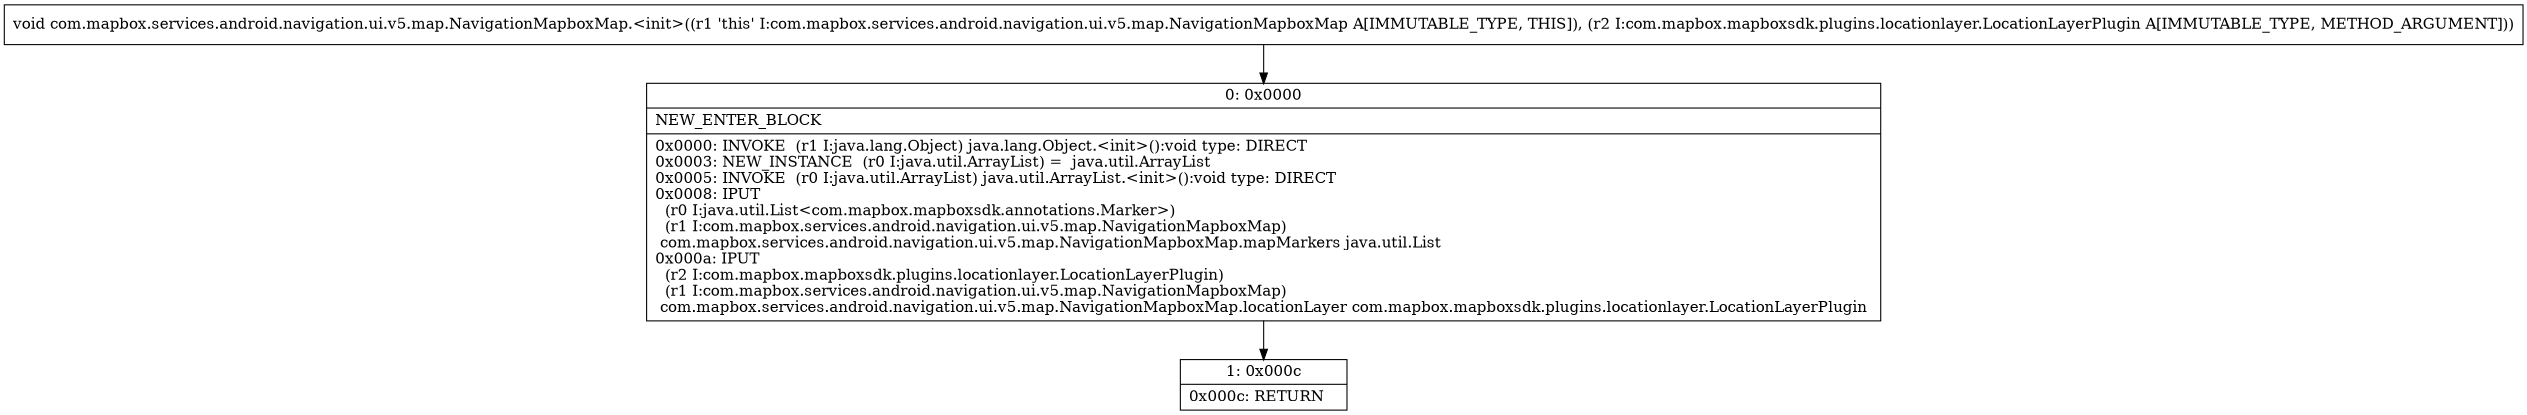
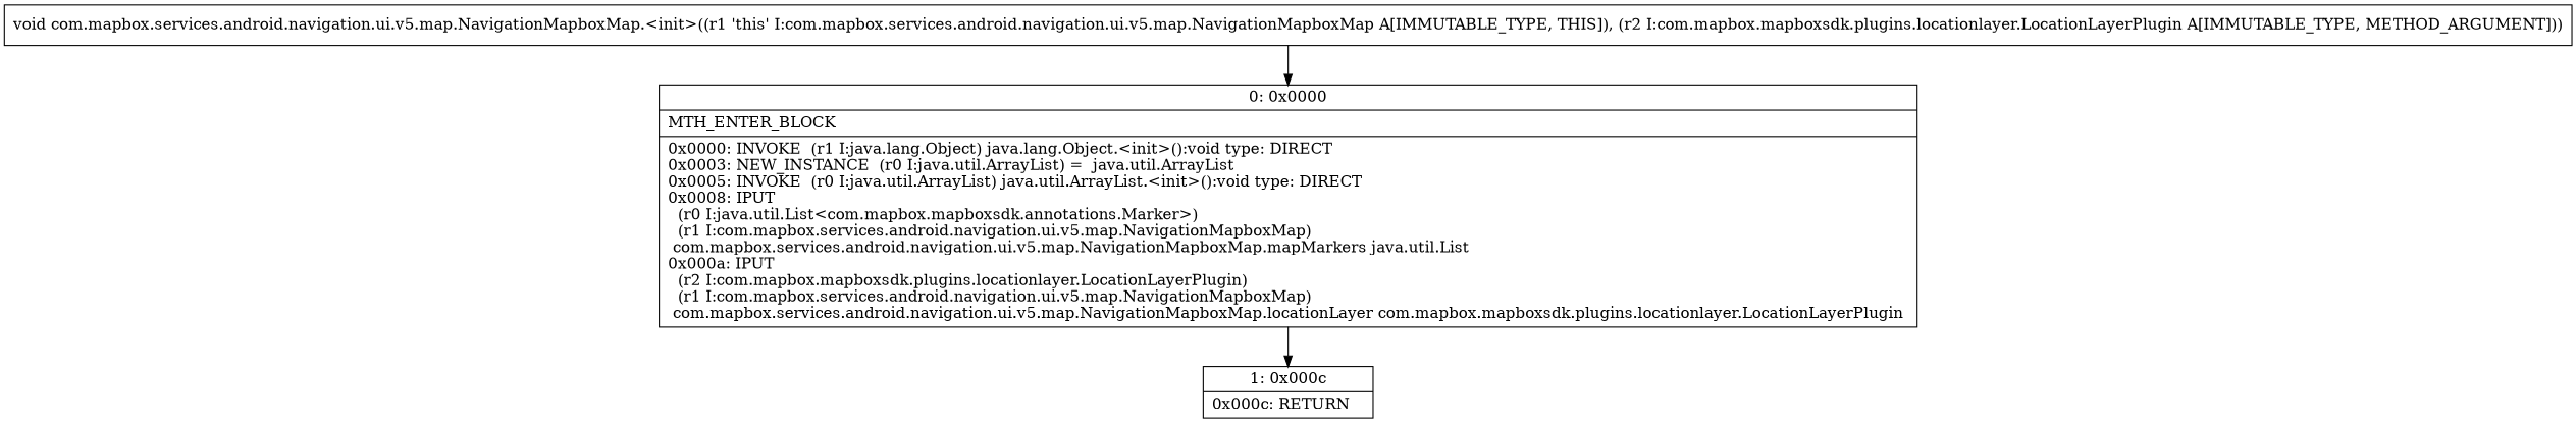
  digraph {
    node [shape=record]
-   n1 [label="{0\:\ 0x0000|NEW_ENTER_BLOCK\l|0x0000: INVOKE  (r1 I:java.lang.Object) java.lang.Object.\<init\>():void type: DIRECT \l0x0003: NEW_INSTANCE  (r0 I:java.util.ArrayList) =  java.util.ArrayList \l0x0005: INVOKE  (r0 I:java.util.ArrayList) java.util.ArrayList.\<init\>():void type: DIRECT \l0x0008: IPUT  \l  (r0 I:java.util.List\<com.mapbox.mapboxsdk.annotations.Marker\>)\l  (r1 I:com.mapbox.services.android.navigation.ui.v5.map.NavigationMapboxMap)\l com.mapbox.services.android.navigation.ui.v5.map.NavigationMapboxMap.mapMarkers java.util.List \l0x000a: IPUT  \l  (r2 I:com.mapbox.mapboxsdk.plugins.locationlayer.LocationLayerPlugin)\l  (r1 I:com.mapbox.services.android.navigation.ui.v5.map.NavigationMapboxMap)\l com.mapbox.services.android.navigation.ui.v5.map.NavigationMapboxMap.locationLayer com.mapbox.mapboxsdk.plugins.locationlayer.LocationLayerPlugin \l}"]
+   n1 [label="{0\:\ 0x0000|MTH_ENTER_BLOCK\l|0x0000: INVOKE  (r1 I:java.lang.Object) java.lang.Object.\<init\>():void type: DIRECT \l0x0003: NEW_INSTANCE  (r0 I:java.util.ArrayList) =  java.util.ArrayList \l0x0005: INVOKE  (r0 I:java.util.ArrayList) java.util.ArrayList.\<init\>():void type: DIRECT \l0x0008: IPUT  \l  (r0 I:java.util.List\<com.mapbox.mapboxsdk.annotations.Marker\>)\l  (r1 I:com.mapbox.services.android.navigation.ui.v5.map.NavigationMapboxMap)\l com.mapbox.services.android.navigation.ui.v5.map.NavigationMapboxMap.mapMarkers java.util.List \l0x000a: IPUT  \l  (r2 I:com.mapbox.mapboxsdk.plugins.locationlayer.LocationLayerPlugin)\l  (r1 I:com.mapbox.services.android.navigation.ui.v5.map.NavigationMapboxMap)\l com.mapbox.services.android.navigation.ui.v5.map.NavigationMapboxMap.locationLayer com.mapbox.mapboxsdk.plugins.locationlayer.LocationLayerPlugin \l}"]
    n2 [label="{1\:\ 0x000c|0x000c: RETURN   \l}"]
    n3 [label="{void com.mapbox.services.android.navigation.ui.v5.map.NavigationMapboxMap.\<init\>((r1 'this' I:com.mapbox.services.android.navigation.ui.v5.map.NavigationMapboxMap A[IMMUTABLE_TYPE, THIS]), (r2 I:com.mapbox.mapboxsdk.plugins.locationlayer.LocationLayerPlugin A[IMMUTABLE_TYPE, METHOD_ARGUMENT])) }"]
    n1 -> n2
    n3 -> n1
  }
